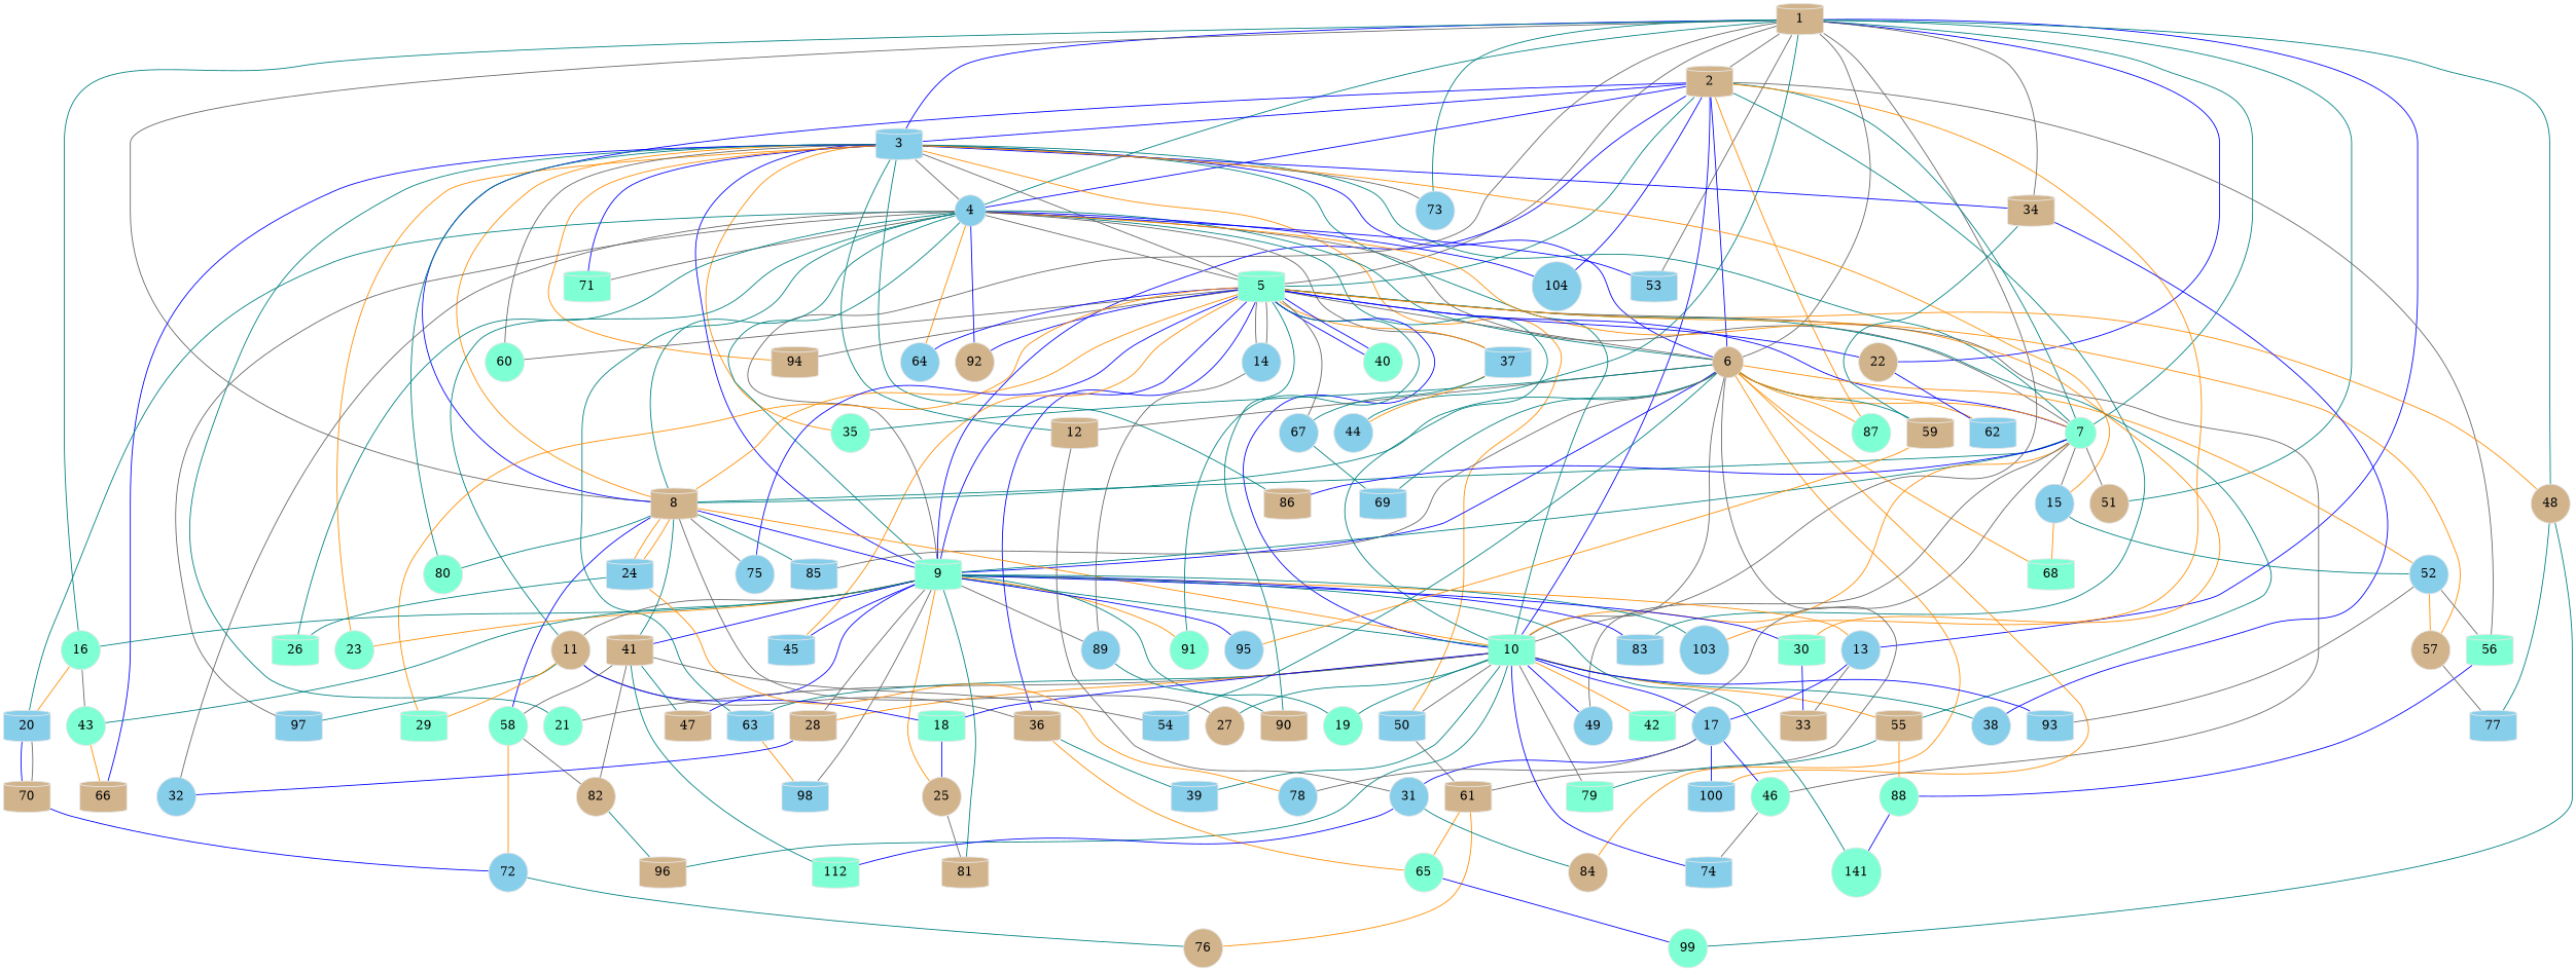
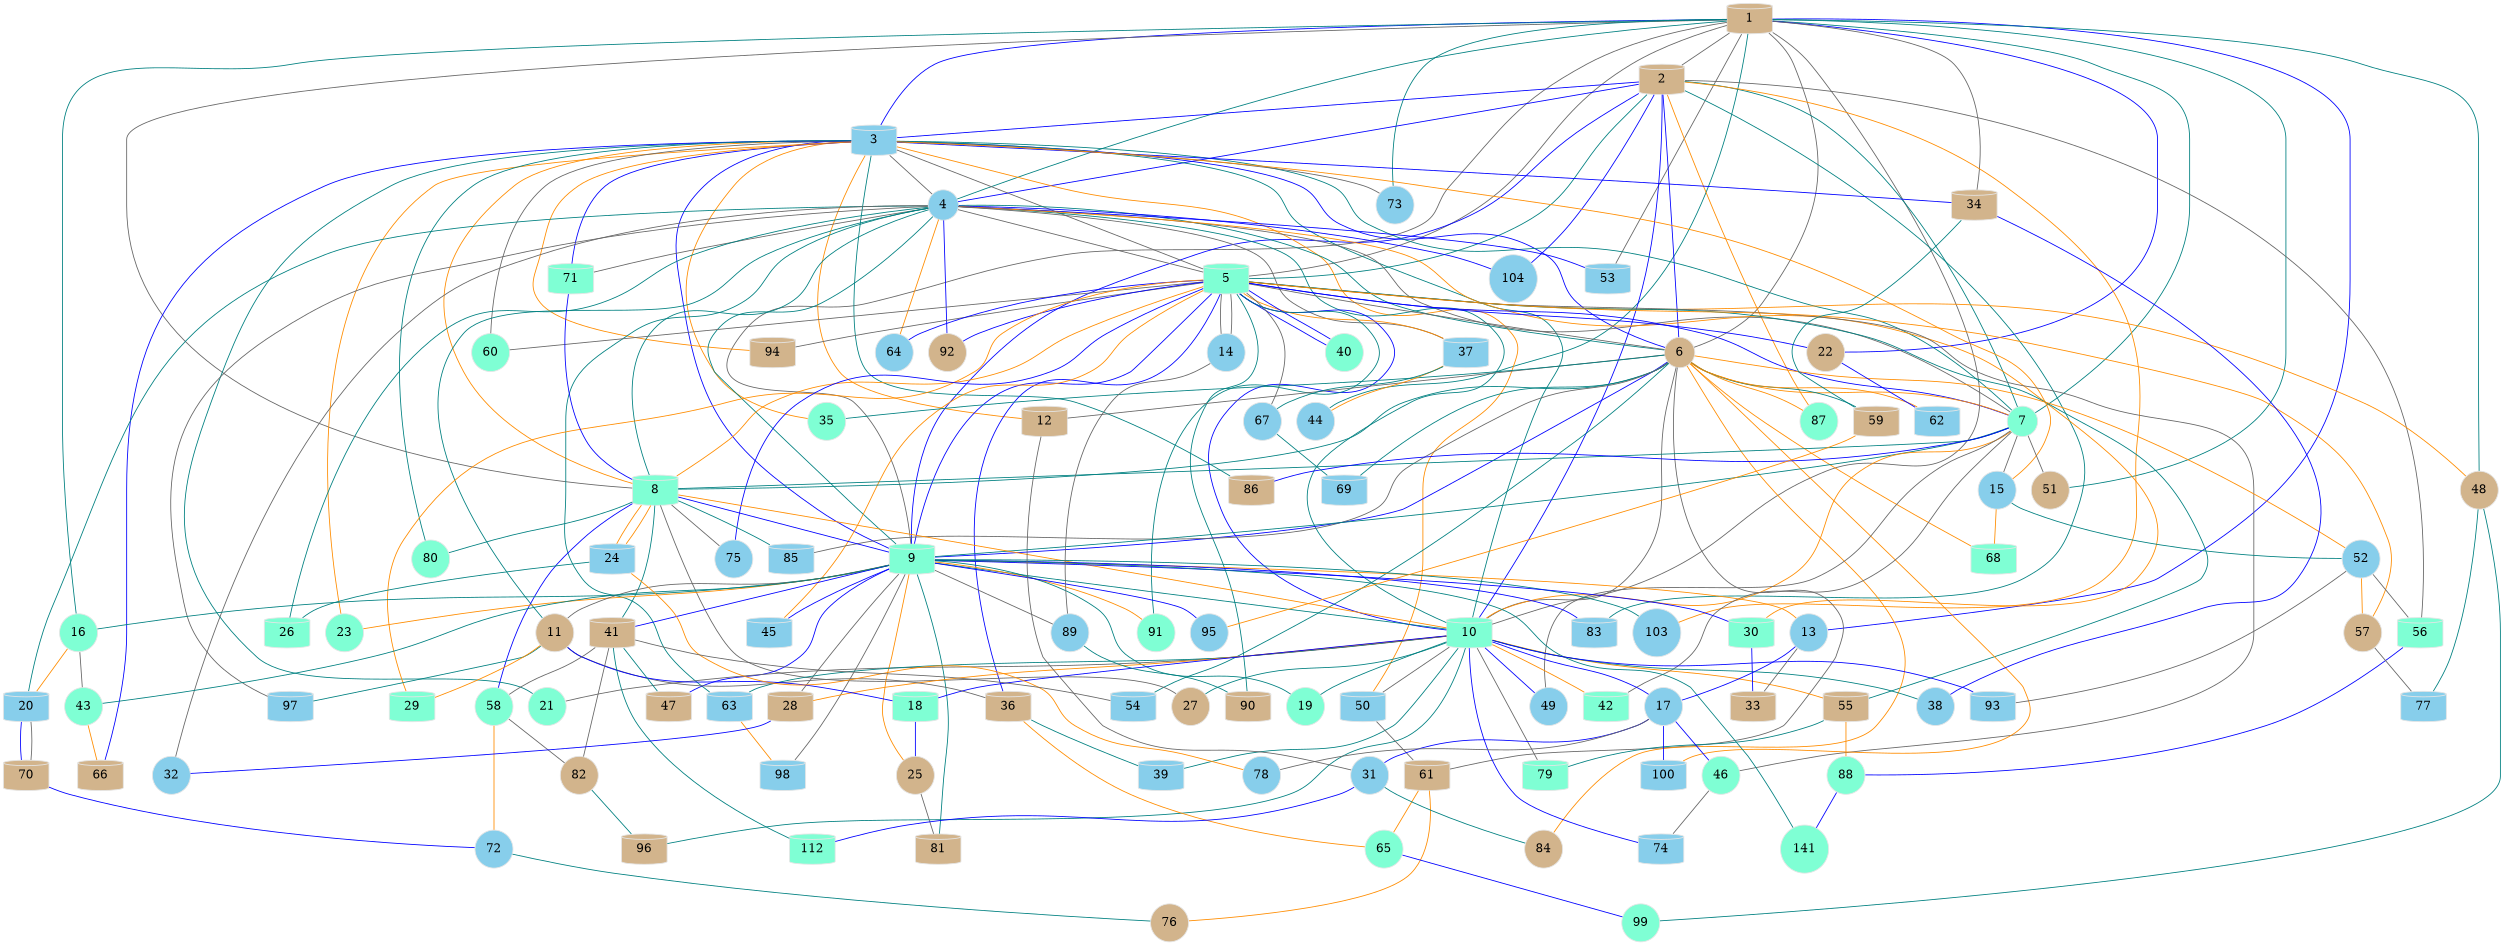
  graph {
    node [color=gray90 fillcolor=skyblue shape=cylinder style=filled]
    edge [color=teal]
    1 [fillcolor=tan]
    2 [fillcolor=tan]
    3
    4 [shape=circle]
    5 [fillcolor=aquamarine]
    6 [fillcolor=tan shape=circle]
    7 [fillcolor=aquamarine shape=circle]
-   8 [fillcolor=tan]
+   8 [fillcolor=aquamarine]
    9 [fillcolor=aquamarine]
    10 [fillcolor=aquamarine]
    13 [shape=circle]
    16 [fillcolor=aquamarine shape=circle]
    22 [fillcolor=tan shape=circle]
    34 [fillcolor=tan]
    44 [shape=circle]
    48 [fillcolor=tan shape=circle]
    51 [fillcolor=tan shape=circle]
    53
    73 [shape=circle]
    56 [fillcolor=aquamarine]
    83
    87 [fillcolor=aquamarine shape=circle]
    103 [shape=circle]
    104 [shape=circle]
    12 [fillcolor=tan]
    15 [shape=circle]
    21 [fillcolor=aquamarine shape=circle]
    23 [fillcolor=aquamarine shape=circle]
    35 [fillcolor=aquamarine shape=circle]
    50
    60 [fillcolor=aquamarine shape=circle]
    66 [fillcolor=tan]
    71 [fillcolor=aquamarine]
    80 [fillcolor=aquamarine shape=circle]
    86 [fillcolor=tan]
    94 [fillcolor=tan]
    11 [fillcolor=tan shape=circle]
    20
    26 [fillcolor=aquamarine]
    30 [fillcolor=aquamarine]
    32 [shape=circle]
    37
    63
    64 [shape=circle]
    92 [fillcolor=tan shape=circle]
    97
    14 [shape=circle]
    29 [fillcolor=aquamarine]
    36 [fillcolor=tan]
    40 [fillcolor=aquamarine shape=circle]
    45
    46 [fillcolor=aquamarine shape=circle]
    55 [fillcolor=tan]
    57 [fillcolor=tan shape=circle]
    67 [shape=circle]
    75 [shape=circle]
    90 [fillcolor=tan]
    91 [fillcolor=aquamarine shape=circle]
    52 [shape=circle]
    54
    59 [fillcolor=tan]
    61 [fillcolor=tan]
    62
    68 [fillcolor=aquamarine]
    69
    84 [fillcolor=tan shape=circle]
    85
    100
    42 [fillcolor=aquamarine]
    49 [shape=circle]
    24
    27 [fillcolor=tan shape=circle]
    41 [fillcolor=tan]
    58 [fillcolor=aquamarine shape=circle]
    19 [fillcolor=aquamarine shape=circle]
    25 [fillcolor=tan shape=circle]
    28 [fillcolor=tan]
    43 [fillcolor=aquamarine shape=circle]
    47 [fillcolor=tan]
    81 [fillcolor=tan]
    89 [shape=circle]
    95 [shape=circle]
    98
    n84 [fillcolor=aquamarine label=141 shape=circle]
    17 [shape=circle]
    18 [fillcolor=aquamarine]
    38 [shape=circle]
    39
    74
    79 [fillcolor=aquamarine]
    93
    96 [fillcolor=tan]
    33 [fillcolor=tan]
    77
    99 [fillcolor=aquamarine shape=circle]
    88 [fillcolor=aquamarine shape=circle]
    31 [shape=circle]
    70 [fillcolor=tan]
    65 [fillcolor=aquamarine shape=circle]
    76 [fillcolor=tan shape=circle]
    78 [shape=circle]
    n102 [fillcolor=aquamarine label=112]
    82 [fillcolor=tan shape=circle]
    72 [shape=circle]
    1 -- 2 [color=gray40]
    1 -- 3 [color=blue]
    1 -- 4
    1 -- 5 [color=gray40]
    1 -- 6 [color=gray40]
    1 -- 7
    1 -- 8 [color=gray40]
    1 -- 9 [color=gray40]
    1 -- 10 [color=gray40]
    1 -- 13 [color=blue]
    1 -- 16
    1 -- 22 [color=blue]
    1 -- 34 [color=gray40]
    1 -- 44
    1 -- 48
    1 -- 51
    1 -- 53 [color=gray40]
    1 -- 73
    2 -- 3 [color=blue]
    2 -- 4 [color=blue]
    2 -- 5
    2 -- 6 [color=blue]
    2 -- 7
-   2 -- 8 [color=blue]
+   71 -- 8 [color=blue]
    2 -- 9 [color=blue]
    2 -- 10 [color=blue]
    2 -- 56 [color=gray40]
    2 -- 83
    2 -- 87 [color=darkorange]
    2 -- 103 [color=darkorange]
    2 -- 104 [color=blue]
    3 -- 4 [color=gray40]
    3 -- 5 [color=gray40]
    3 -- 6 [color=blue]
    3 -- 7
    3 -- 8 [color=darkorange]
    3 -- 9 [color=blue]
    3 -- 10
    3 -- 34 [color=blue]
    3 -- 73 [color=gray40]
-   3 -- 12
+   3 -- 12 [color=darkorange]
    3 -- 15 [color=darkorange]
    3 -- 21
    3 -- 23 [color=darkorange]
    3 -- 35 [color=darkorange]
    3 -- 50 [color=darkorange]
    3 -- 60 [color=gray40]
    3 -- 66 [color=blue]
    3 -- 71 [color=blue]
    3 -- 80
    3 -- 86
    3 -- 94 [color=darkorange]
    4 -- 5 [color=gray40]
    4 -- 6
    4 -- 7 [color=gray40]
    4 -- 8
    4 -- 9
    4 -- 10
    4 -- 53 [color=blue]
    4 -- 104 [color=blue]
    4 -- 71 [color=gray40]
    4 -- 11
    4 -- 20
    4 -- 26
    4 -- 30 [color=darkorange]
    4 -- 32 [color=gray40]
    4 -- 37 [color=gray40]
    4 -- 63
    4 -- 64 [color=darkorange]
    4 -- 92 [color=blue]
    4 -- 97 [color=gray40]
    5 -- 6 [color=gray40]
    5 -- 7 [color=blue]
    5 -- 8 [color=darkorange]
    5 -- 9 [color=blue]
    5 -- 10 [color=blue]
    5 -- 22 [color=blue]
    5 -- 48 [color=darkorange]
    5 -- 60 [color=gray40]
    5 -- 94 [color=gray40]
    5 -- 37 [color=darkorange]
    5 -- 64 [color=blue]
    5 -- 92 [color=blue]
    5 -- 14 [color=gray40]
    5 -- 14 [color=gray40]
    5 -- 29 [color=darkorange]
    5 -- 36 [color=blue]
    5 -- 40 [color=blue]
    5 -- 40 [color=blue]
    5 -- 45 [color=darkorange]
    5 -- 46 [color=gray40]
    5 -- 55
    5 -- 57 [color=darkorange]
    5 -- 67 [color=gray40]
    5 -- 75 [color=blue]
    5 -- 90
    5 -- 91
    6 -- 7 [color=darkorange]
    6 -- 8
    6 -- 9 [color=blue]
    6 -- 10 [color=gray40]
    6 -- 87 [color=darkorange]
    6 -- 12 [color=gray40]
    6 -- 35
    6 -- 52 [color=darkorange]
    6 -- 54
    6 -- 59
    6 -- 61 [color=gray40]
    6 -- 62 [color=darkorange]
    6 -- 68 [color=darkorange]
    6 -- 69
    6 -- 84 [color=darkorange]
    6 -- 85 [color=gray40]
    6 -- 100 [color=darkorange]
    7 -- 8
    7 -- 9
    7 -- 10 [color=darkorange]
    7 -- 51 [color=gray40]
    7 -- 15 [color=gray40]
    7 -- 86 [color=blue]
    7 -- 42 [color=gray40]
    7 -- 49 [color=gray40]
    8 -- 9 [color=blue]
    8 -- 10 [color=darkorange]
    8 -- 80
    8 -- 75 [color=gray40]
    8 -- 85
    8 -- 24 [color=darkorange]
    8 -- 24 [color=darkorange]
    8 -- 27 [color=gray40]
    8 -- 41
    8 -- 58 [color=blue]
    9 -- 10
    9 -- 13 [color=darkorange]
    9 -- 16
    9 -- 83 [color=blue]
    9 -- 103
    9 -- 23 [color=darkorange]
    9 -- 11 [color=gray40]
    9 -- 30 [color=blue]
    9 -- 45 [color=blue]
    9 -- 91 [color=darkorange]
    9 -- 41 [color=blue]
    9 -- 19
    9 -- 25 [color=darkorange]
    9 -- 28 [color=gray40]
    9 -- 43
    9 -- 47 [color=blue]
    9 -- 81
    9 -- 89 [color=gray40]
    9 -- 95 [color=blue]
    9 -- 98 [color=gray40]
    9 -- n84
    10 -- 21 [color=gray40]
    10 -- 50 [color=gray40]
    10 -- 63
    10 -- 55 [color=darkorange]
    10 -- 42 [color=darkorange]
    10 -- 49 [color=blue]
    10 -- 27
    10 -- 19
    10 -- 28 [color=darkorange]
    10 -- 17 [color=blue]
    10 -- 18 [color=blue]
    10 -- 38
    10 -- 39
    10 -- 74 [color=blue]
    10 -- 79 [color=gray40]
    10 -- 93 [color=blue]
    10 -- 96
    13 -- 17 [color=blue]
    13 -- 33 [color=gray40]
    16 -- 20 [color=darkorange]
    16 -- 43 [color=gray40]
    22 -- 62 [color=blue]
    34 -- 59
    34 -- 38 [color=blue]
    48 -- 77
    48 -- 99
    56 -- 88 [color=blue]
    12 -- 31 [color=gray40]
    15 -- 52
    15 -- 68 [color=darkorange]
    50 -- 61 [color=gray40]
    11 -- 97
    11 -- 29 [color=darkorange]
    11 -- 36 [color=gray40]
    11 -- 18 [color=blue]
    20 -- 70 [color=blue]
    20 -- 70 [color=gray40]
    30 -- 33 [color=blue]
    37 -- 44 [color=darkorange]
    37 -- 67
    63 -- 98 [color=darkorange]
    14 -- 89 [color=gray40]
    36 -- 39
    36 -- 65 [color=darkorange]
    46 -- 74 [color=gray40]
    55 -- 79
    55 -- 88 [color=darkorange]
    57 -- 77 [color=gray40]
    67 -- 69
    52 -- 56 [color=gray40]
    52 -- 57 [color=darkorange]
    52 -- 93 [color=gray40]
    59 -- 95 [color=darkorange]
    61 -- 65 [color=darkorange]
    61 -- 76 [color=darkorange]
    24 -- 26
    24 -- 78 [color=darkorange]
    41 -- 54 [color=gray40]
    41 -- 58 [color=gray40]
    41 -- 47
    41 -- n102
    41 -- 82 [color=gray40]
    58 -- 82 [color=gray40]
    58 -- 72 [color=darkorange]
    25 -- 81 [color=gray40]
    28 -- 32 [color=blue]
    43 -- 66 [color=darkorange]
    89 -- 90
    17 -- 46 [color=blue]
    17 -- 100 [color=blue]
    17 -- 31 [color=blue]
    17 -- 78 [color=gray40]
    18 -- 25 [color=blue]
    88 -- n84 [color=blue]
    31 -- 84
    31 -- n102 [color=blue]
    70 -- 72 [color=blue]
    65 -- 99 [color=blue]
    82 -- 96
    72 -- 76
  }
